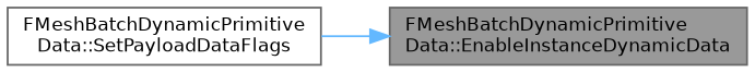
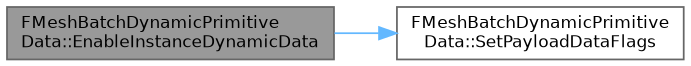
  digraph {
    rankdir=LR
    node [fontname=Helvetica fontsize=10 shape=box style=filled]
    n1 [color=gray40 fillcolor=grey60 fontcolor=black height=0.2 label="FMeshBatchDynamicPrimitive\lData::EnableInstanceDynamicData" width=0.4]
    n2 [color=grey40 fillcolor=white height=0.2 label="FMeshBatchDynamicPrimitive\lData::SetPayloadDataFlags" width=0.4]
-   n2 -> n1 [color=steelblue1 fontname=Helvetica fontsize=10 labelfontname=Helvetica labelfontsize=10 style=solid]
+   n1 -> n2 [color=steelblue1 fontname=Helvetica fontsize=10 labelfontname=Helvetica labelfontsize=10 style=solid]
  }
